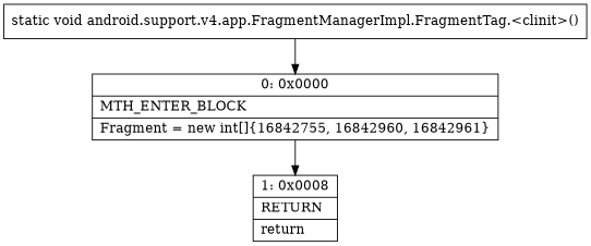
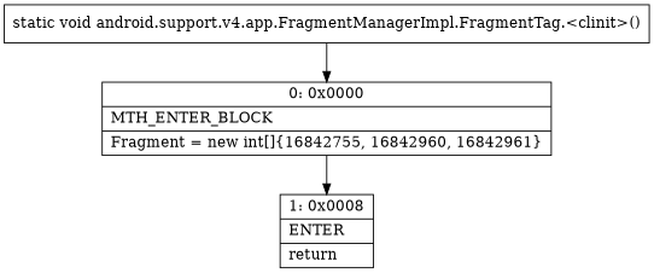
  digraph {
    node [shape=record]
    n1 [label="{0\:\ 0x0000|MTH_ENTER_BLOCK\l|Fragment = new int[]\{16842755, 16842960, 16842961\}\l}"]
-   n2 [label="{1\:\ 0x0008|RETURN\l|return\l}"]
+   n2 [label="{1\:\ 0x0008|ENTER\l|return\l}"]
    n3 [label="{static void android.support.v4.app.FragmentManagerImpl.FragmentTag.\<clinit\>() }"]
    n1 -> n2
    n3 -> n1
  }
